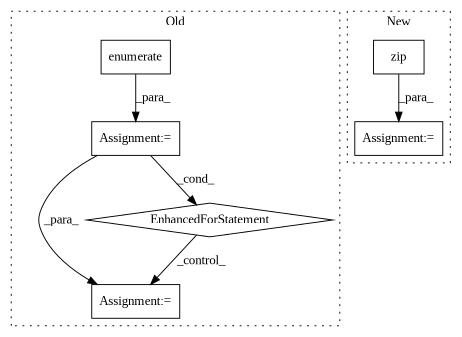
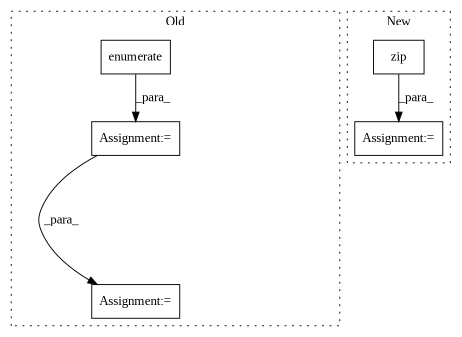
  digraph {
    fontname="Liberation Serif"
    node [a=7 l="65,2" s="6390,6500" shape=box fontname="Liberation Serif"]
    edge [fontname="Liberation Serif"]
    n1 [a=32 l="10,1" label=enumerate s="6475,6499"]
    n2 [l=1 label="Assignment:=" s=6707]
    n3 [label="Assignment:="]
-   n4 [a=70 label=EnhancedForStatement shape=diamond]
    n5 [a=32 l="4,1" label=zip s="7046,7109"]
    n6 [l="78,2" label="Assignment:=" s="6958,7110"]
    subgraph cluster_1 {
      label=Old
      style=dotted
      n1
      n2
      n3
-     n4
    }
    subgraph cluster_2 {
      label=New
      style=dotted
      n5
      n6
    }
    n1 -> n3 [label=_para_]
    n3 -> n2 [label=_para_]
-   n3 -> n4 [label=_cond_]
-   n4 -> n2 [label=_control_]
    n5 -> n6 [label=_para_]
  }
